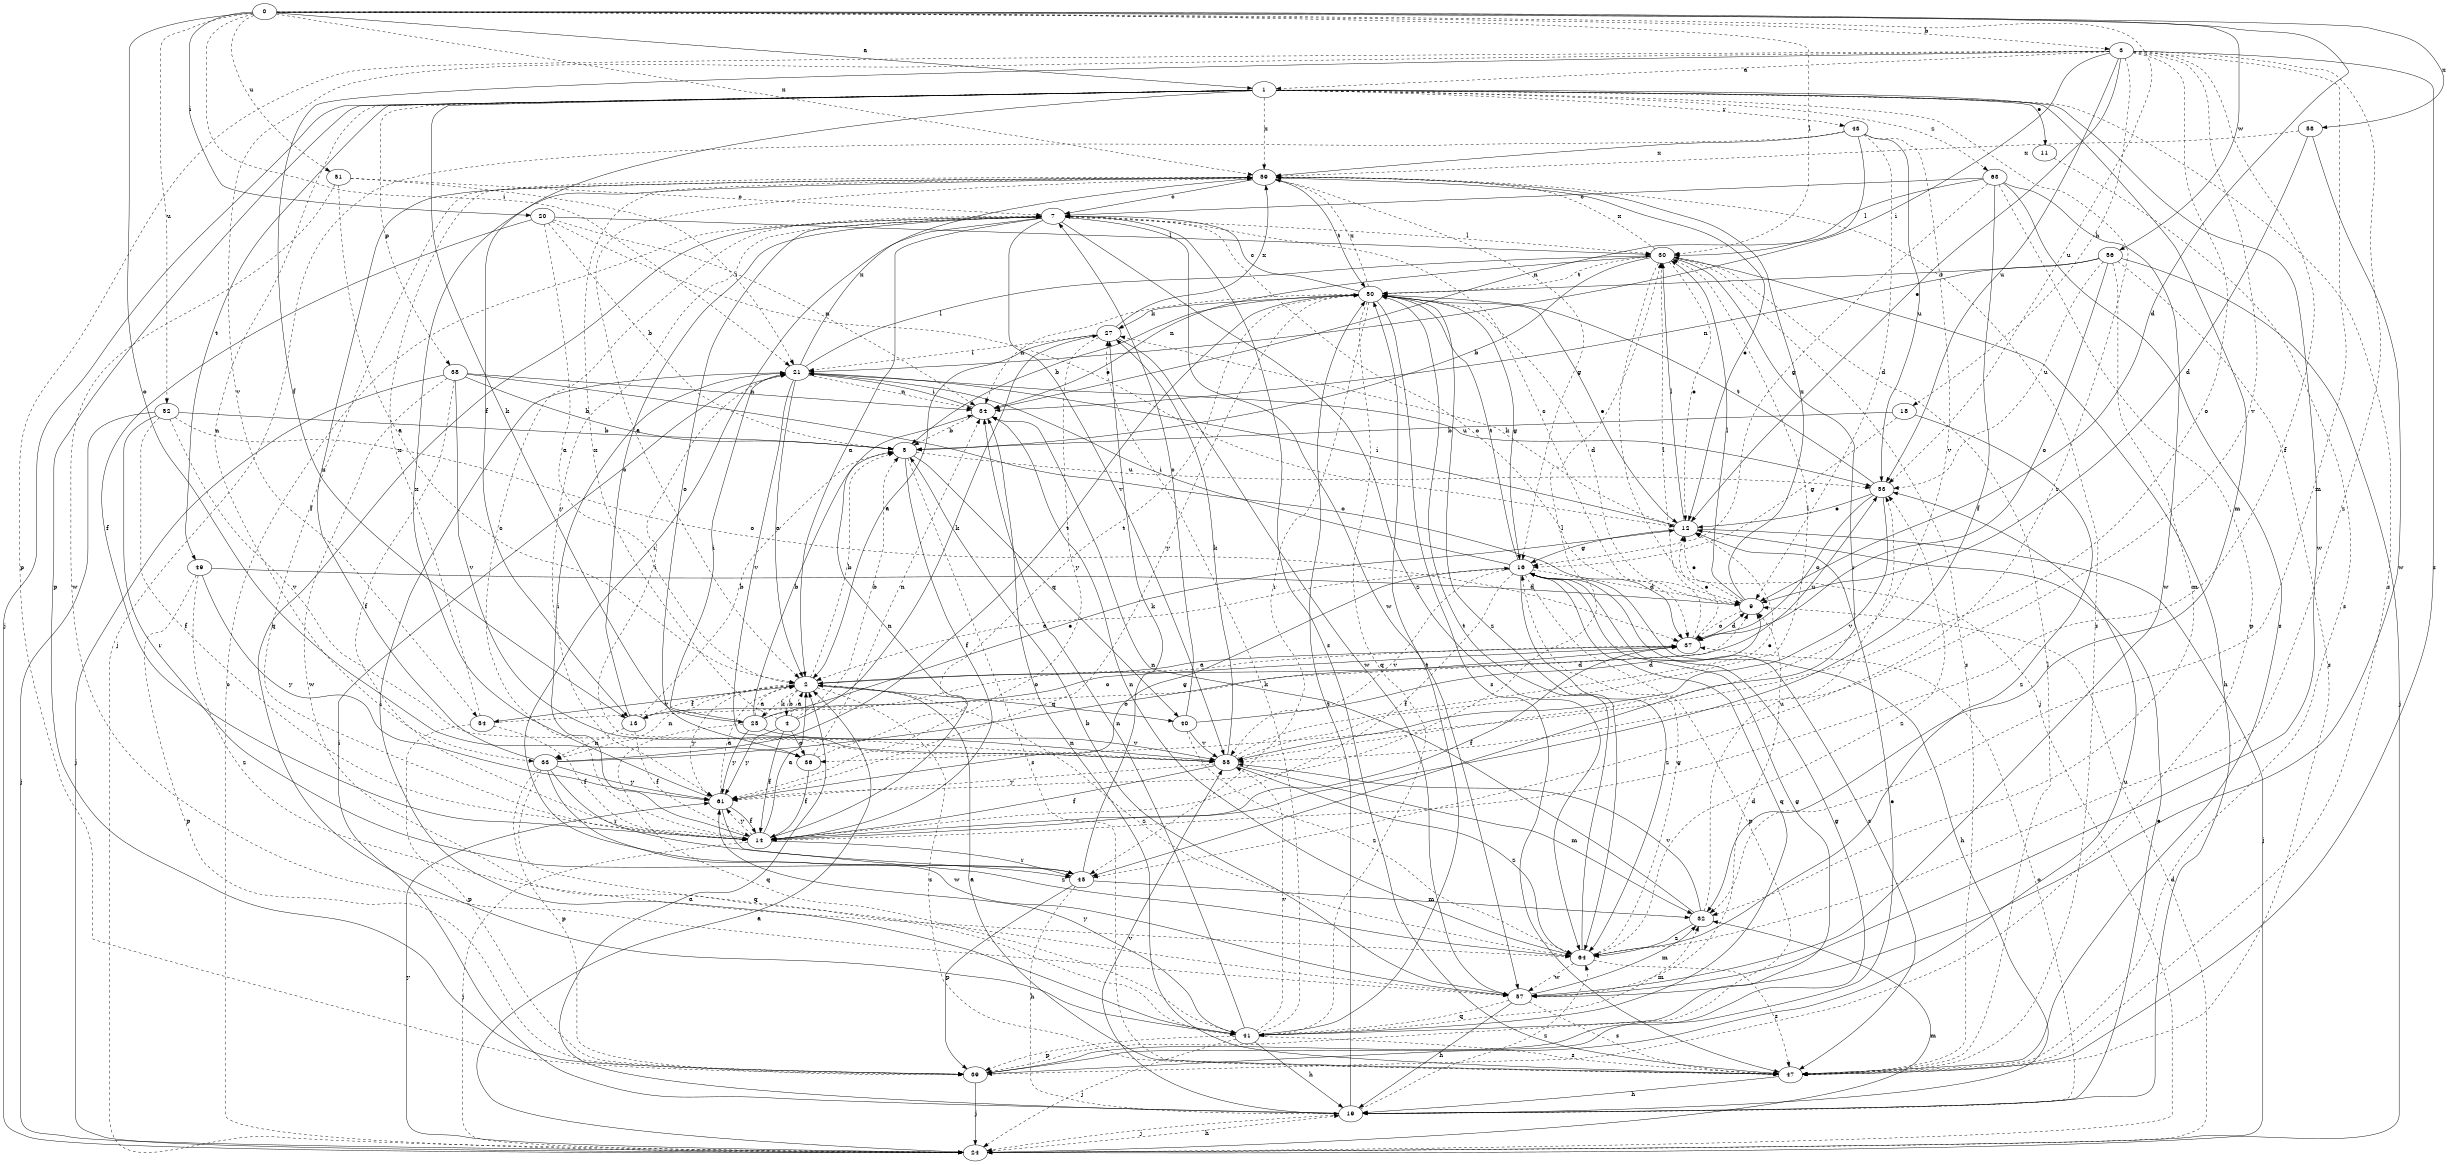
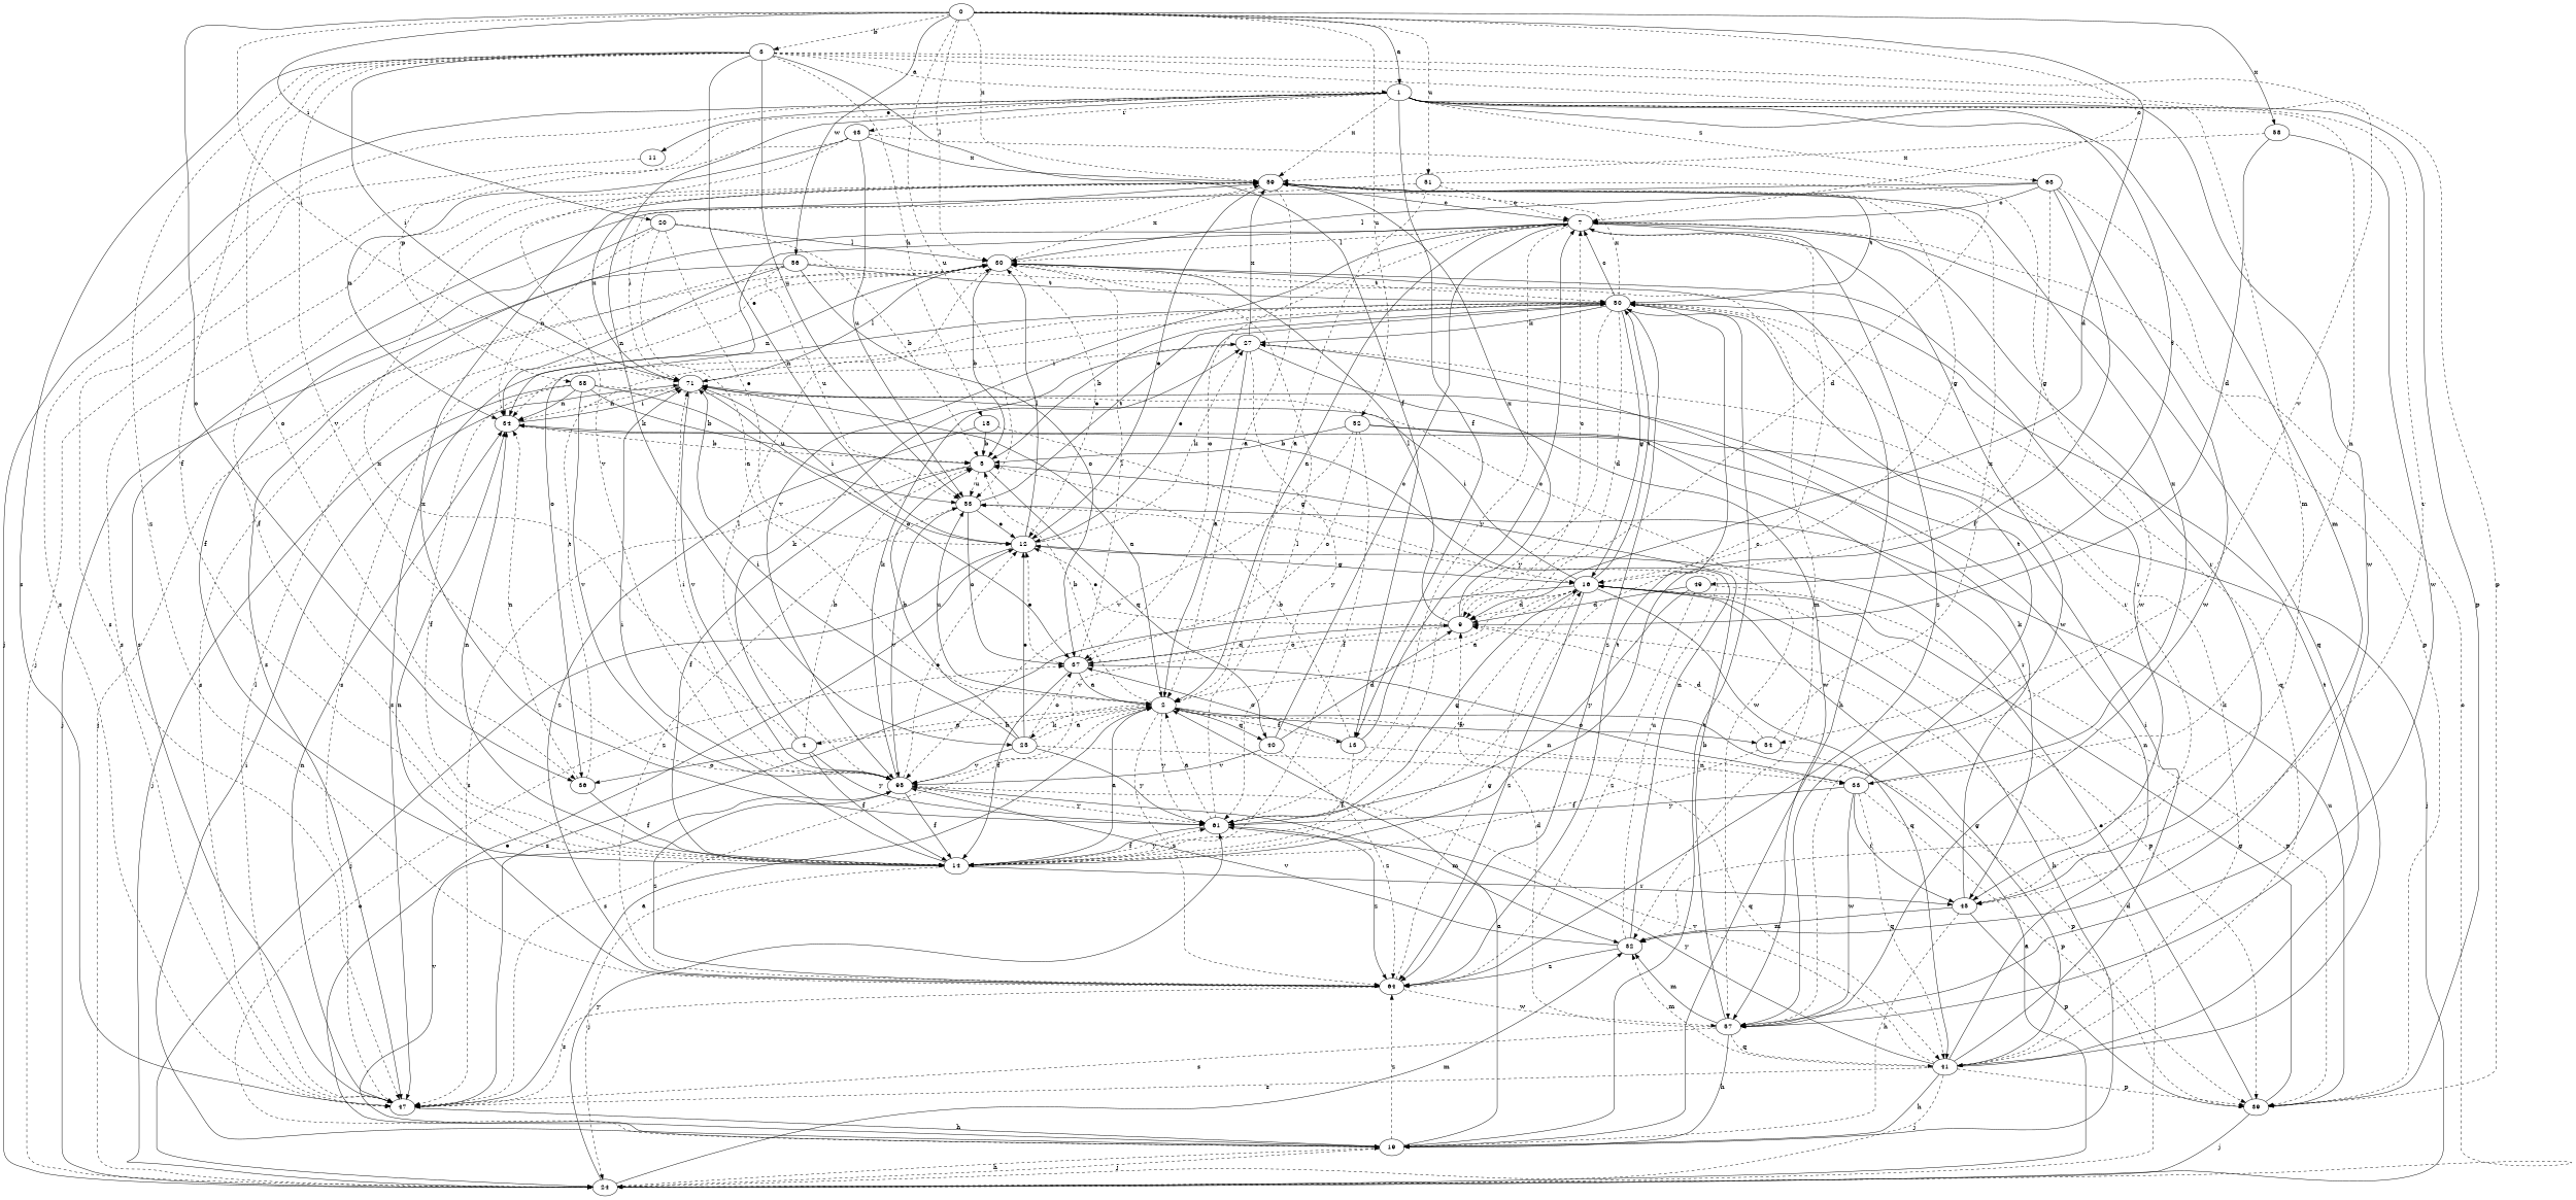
  strict digraph {
    edge [style=solid]
    0
    1
    3
    7
    9
    20
-   21
+   21 [label=71]
    30
    36
    51
    52
    53
    56
    58
    59
    11
    13
    24
    25
    32
    33
    38
    39
    43
    45
    47
    49
    57
    63
    54
    64
    12
    14
    18
-   55
+   55 [label=95]
    2
    61
    37
    41
    5
    34
    19
    50
    16
    27
    4
    40
    0 -> 1 [label=a]
    0 -> 3 [label=b style=dashed]
+   0 -> 7 [label=c style=dashed]
    0 -> 9 [label=d]
    0 -> 20 [label=i]
    0 -> 21 [label=i style=dashed]
    0 -> 30 [label=l style=dashed]
    0 -> 36 [label=o]
    0 -> 51 [label=u style=dashed]
    0 -> 52 [label=u style=dashed]
    0 -> 53 [label=u style=dashed]
    0 -> 56 [label=w]
    0 -> 58 [label=x]
    0 -> 59 [label=x style=dashed]
    1 -> 59 [label=x style=dashed]
    1 -> 11 [label=e]
    1 -> 13 [label=f]
    1 -> 24 [label=j]
    1 -> 25 [label=k]
    1 -> 32 [label=m]
    1 -> 33 [label=n style=dashed]
    1 -> 38 [label=p style=dashed]
    1 -> 39 [label=p]
    1 -> 43 [label=r style=dashed]
    1 -> 45 [label=r style=dashed]
    1 -> 47 [label=s style=dashed]
    1 -> 49 [label=t]
    1 -> 57 [label=w]
    1 -> 63 [label=z style=dashed]
    3 -> 1 [label=a style=dashed]
    3 -> 21 [label=i]
    3 -> 36 [label=o style=dashed]
    3 -> 53 [label=u]
    3 -> 13 [label=f]
    3 -> 32 [label=m style=dashed]
    3 -> 39 [label=p style=dashed]
    3 -> 47 [label=s]
    3 -> 54 [label=v style=dashed]
    3 -> 64 [label=z style=dashed]
    3 -> 12 [label=e]
    3 -> 14 [label=f style=dashed]
    3 -> 18 [label=h style=dashed]
    3 -> 55 [label=v style=dashed]
    7 -> 30 [label=l style=dashed]
    7 -> 36 [label=o]
    7 -> 45 [label=r]
    7 -> 47 [label=s]
    7 -> 57 [label=w]
    7 -> 64 [label=z]
    7 -> 55 [label=v]
    7 -> 2 [label=a]
    7 -> 61 [label=y style=dashed]
    7 -> 37 [label=o style=dashed]
    7 -> 41 [label=q]
    9 -> 7 [label=c style=dashed]
    9 -> 30 [label=l]
    9 -> 59 [label=x]
    9 -> 12 [label=e style=dashed]
    9 -> 37 [label=o style=dashed]
    20 -> 30 [label=l]
    20 -> 12 [label=e style=dashed]
    20 -> 14 [label=f]
    20 -> 2 [label=a style=dashed]
    20 -> 5 [label=b style=dashed]
    20 -> 34 [label=n style=dashed]
    21 -> 30 [label=l]
    21 -> 53 [label=u]
    21 -> 59 [label=x]
    21 -> 55 [label=v]
    21 -> 2 [label=a]
    21 -> 34 [label=n style=dashed]
    30 -> 59 [label=x style=dashed]
    30 -> 24 [label=j style=dashed]
    30 -> 45 [label=r]
    30 -> 47 [label=s style=dashed]
    30 -> 12 [label=e style=dashed]
    30 -> 5 [label=b]
    30 -> 34 [label=n]
    30 -> 19 [label=h]
    30 -> 50 [label=t style=dashed]
    36 -> 14 [label=f]
    36 -> 34 [label=n style=dashed]
    36 -> 50 [label=t style=dashed]
    51 -> 7 [label=c style=dashed]
    51 -> 21 [label=i style=dashed]
    51 -> 57 [label=w style=dashed]
    51 -> 2 [label=a style=dashed]
    52 -> 24 [label=j]
    52 -> 45 [label=r]
    52 -> 14 [label=f style=dashed]
    52 -> 55 [label=v style=dashed]
    52 -> 37 [label=o style=dashed]
    52 -> 5 [label=b]
    53 -> 12 [label=e]
    53 -> 55 [label=v]
    53 -> 37 [label=o]
    53 -> 50 [label=t]
    56 -> 53 [label=u style=dashed]
    56 -> 24 [label=j]
    56 -> 32 [label=m style=dashed]
    56 -> 47 [label=s style=dashed]
    56 -> 37 [label=o]
    56 -> 34 [label=n]
    56 -> 50 [label=t]
    58 -> 9 [label=d]
    58 -> 59 [label=x style=dashed]
    58 -> 57 [label=w]
    59 -> 7 [label=c]
    59 -> 47 [label=s style=dashed]
    59 -> 12 [label=e]
    59 -> 14 [label=f style=dashed]
    59 -> 2 [label=a style=dashed]
    59 -> 50 [label=t]
    59 -> 16 [label=g style=dashed]
    11 -> 47 [label=s style=dashed]
    13 -> 7 [label=c]
    13 -> 33 [label=n style=dashed]
    13 -> 14 [label=f style=dashed]
    13 -> 37 [label=o]
    13 -> 5 [label=b style=dashed]
    24 -> 7 [label=c style=dashed]
    24 -> 9 [label=d style=dashed]
    24 -> 32 [label=m]
    24 -> 2 [label=a]
    24 -> 61 [label=y]
    24 -> 19 [label=h style=dashed]
    25 -> 21 [label=i]
    25 -> 12 [label=e]
    25 -> 55 [label=v]
    25 -> 2 [label=a style=dashed]
    25 -> 61 [label=y]
    25 -> 37 [label=o style=dashed]
    25 -> 41 [label=q style=dashed]
    25 -> 5 [label=b]
    32 -> 53 [label=u style=dashed]
    32 -> 64 [label=z]
    32 -> 55 [label=v]
    32 -> 34 [label=n]
    33 -> 59 [label=x]
    33 -> 39 [label=p style=dashed]
    33 -> 45 [label=r]
    33 -> 57 [label=w]
    33 -> 61 [label=y]
    33 -> 37 [label=o]
    33 -> 41 [label=q style=dashed]
    33 -> 50 [label=t]
    38 -> 24 [label=j]
    38 -> 57 [label=w style=dashed]
    38 -> 14 [label=f style=dashed]
    38 -> 55 [label=v]
    38 -> 37 [label=o]
    38 -> 5 [label=b]
    38 -> 34 [label=n]
    39 -> 53 [label=u]
    39 -> 24 [label=j]
    39 -> 12 [label=e]
    39 -> 16 [label=g]
    43 -> 9 [label=d style=dashed]
    43 -> 53 [label=u]
    43 -> 59 [label=x]
    43 -> 24 [label=j style=dashed]
    43 -> 55 [label=v style=dashed]
    43 -> 34 [label=n]
    45 -> 32 [label=m]
    45 -> 39 [label=p]
    45 -> 19 [label=h style=dashed]
    45 -> 27 [label=k]
    47 -> 30 [label=l style=dashed]
    47 -> 2 [label=a]
    47 -> 34 [label=n]
    47 -> 19 [label=h]
    49 -> 9 [label=d]
    49 -> 39 [label=p style=dashed]
    49 -> 64 [label=z style=dashed]
    49 -> 61 [label=y]
    57 -> 9 [label=d style=dashed]
    57 -> 32 [label=m]
    57 -> 47 [label=s style=dashed]
    57 -> 41 [label=q style=dashed]
    57 -> 5 [label=b]
    57 -> 19 [label=h]
    63 -> 7 [label=c]
    63 -> 30 [label=l]
    63 -> 39 [label=p style=dashed]
    63 -> 47 [label=s]
    63 -> 57 [label=w]
    63 -> 14 [label=f]
    63 -> 16 [label=g style=dashed]
    54 -> 9 [label=d style=dashed]
    54 -> 59 [label=x style=dashed]
    54 -> 39 [label=p style=dashed]
    54 -> 14 [label=f style=dashed]
    64 -> 53 [label=z style=dashed]
    64 -> 47 [label=s style=dashed]
    64 -> 57 [label=w style=dashed]
    64 -> 34 [label=n]
    64 -> 50 [label=t]
    64 -> 16 [label=g style=dashed]
    12 -> 21 [label=i]
    12 -> 30 [label=l]
    12 -> 24 [label=j]
    12 -> 16 [label=g]
    12 -> 27 [label=k style=dashed]
    14 -> 7 [label=c style=dashed]
    14 -> 21 [label=i]
    14 -> 24 [label=j style=dashed]
    14 -> 45 [label=r]
    14 -> 2 [label=a]
    14 -> 61 [label=y style=dashed]
    14 -> 34 [label=n]
    18 -> 64 [label=z]
    18 -> 5 [label=b]
    18 -> 16 [label=g style=dashed]
    55 -> 21 [label=i style=dashed]
    55 -> 30 [label=l style=dashed]
    55 -> 32 [label=m]
    55 -> 64 [label=z]
    55 -> 12 [label=e style=dashed]
    55 -> 14 [label=f]
    55 -> 61 [label=y style=dashed]
    55 -> 27 [label=k]
    2 -> 53 [label=u]
    2 -> 13 [label=f style=dashed]
    2 -> 25 [label=k style=dashed]
    2 -> 33 [label=n style=dashed]
    2 -> 47 [label=s style=dashed]
    2 -> 54 [label=v]
    2 -> 64 [label=z style=dashed]
    2 -> 61 [label=y style=dashed]
    2 -> 5 [label=b style=dashed]
    2 -> 4 [label=b style=dashed]
    2 -> 40 [label=q]
    61 -> 30 [label=l style=dashed]
    61 -> 59 [label=x]
    61 -> 64 [label=z]
    61 -> 14 [label=f]
    61 -> 2 [label=a style=dashed]
    61 -> 16 [label=g]
    37 -> 9 [label=d]
    37 -> 30 [label=l style=dashed]
    37 -> 12 [label=e style=dashed]
    37 -> 14 [label=f]
    37 -> 2 [label=a]
    41 -> 21 [label=i]
    41 -> 24 [label=j style=dashed]
    41 -> 32 [label=m style=dashed]
    41 -> 39 [label=p style=dashed]
    41 -> 47 [label=s style=dashed]
    41 -> 55 [label=v style=dashed]
    41 -> 61 [label=y]
    41 -> 34 [label=n]
    41 -> 19 [label=h]
    41 -> 50 [label=t]
    41 -> 16 [label=g]
    41 -> 27 [label=k style=dashed]
    5 -> 53 [label=u style=dashed]
    5 -> 47 [label=s style=dashed]
    5 -> 14 [label=f]
    5 -> 40 [label=q]
    34 -> 21 [label=i]
    34 -> 5 [label=b style=dashed]
    19 -> 21 [label=i]
    19 -> 24 [label=j style=dashed]
    19 -> 64 [label=z style=dashed]
    19 -> 12 [label=e]
    19 -> 55 [label=v]
    19 -> 2 [label=a]
    19 -> 37 [label=o style=dashed]
    19 -> 50 [label=t]
    50 -> 7 [label=c]
    50 -> 9 [label=d style=dashed]
    50 -> 59 [label=x style=dashed]
    50 -> 45 [label=r style=dashed]
    50 -> 47 [label=s]
    50 -> 64 [label=z]
    50 -> 12 [label=e]
    50 -> 61 [label=y style=dashed]
    50 -> 41 [label=q style=dashed]
    50 -> 5 [label=b]
    50 -> 34 [label=n style=dashed]
    50 -> 16 [label=g]
    50 -> 27 [label=k]
    16 -> 9 [label=d style=dashed]
    16 -> 21 [label=i]
    16 -> 39 [label=p style=dashed]
    16 -> 47 [label=s]
    16 -> 64 [label=z]
    16 -> 14 [label=f style=dashed]
    16 -> 55 [label=v style=dashed]
    16 -> 2 [label=a style=dashed]
    16 -> 41 [label=q]
    16 -> 19 [label=h]
    16 -> 50 [label=t]
    27 -> 21 [label=i style=dashed]
    27 -> 59 [label=x]
    27 -> 57 [label=w]
    27 -> 2 [label=a]
    27 -> 61 [label=y style=dashed]
    4 -> 36 [label=o]
    4 -> 59 [label=x style=dashed]
    4 -> 14 [label=f]
    4 -> 2 [label=a style=dashed]
    4 -> 61 [label=y]
    4 -> 5 [label=b style=dashed]
    4 -> 27 [label=k]
    40 -> 7 [label=c]
    40 -> 9 [label=d]
    40 -> 64 [label=z style=dashed]
    40 -> 55 [label=v]
  }
